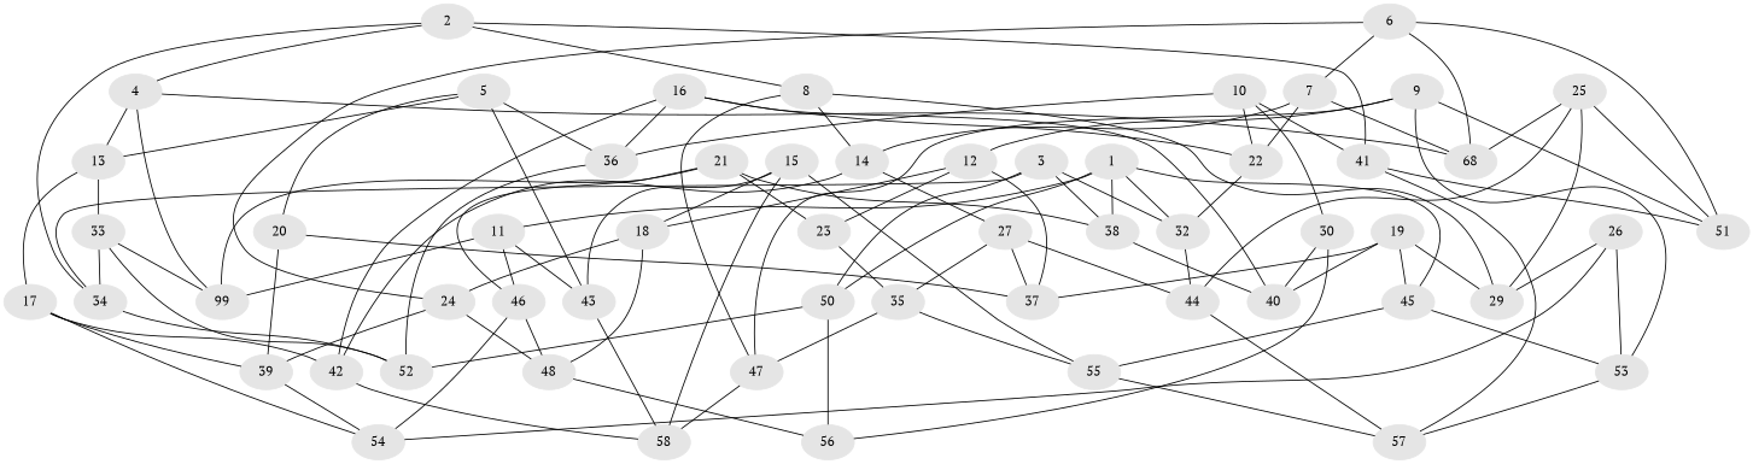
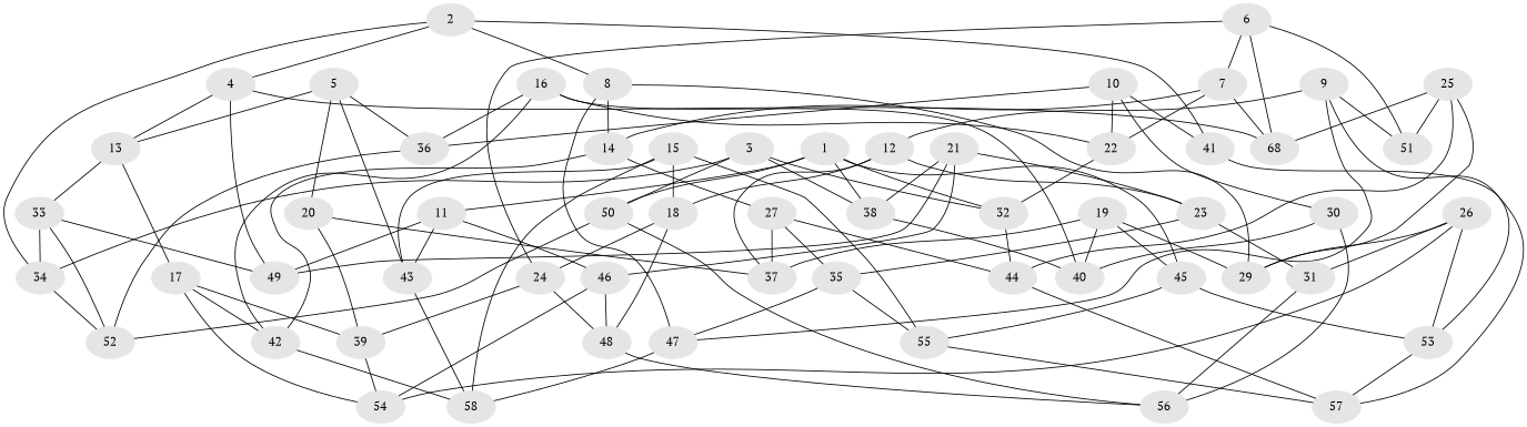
  graph {
    fontname="PT Serif"
    node [color=gray90 fontname="PT Serif" style=filled]
    edge [fontname="PT Serif"]
    1
    11
    32
    45
    50
    38
-   49 [label=99]
+   49
    43
    46
    44
    53
    55
    56
    52
    2
    4
    8
    34
    41
    13
    n21 [label=68]
    14
    29
    47
    51
    57
    3
    40
    17
    33
    5
    20
    36
    37
    39
    58
    6
    7
    24
    22
    48
    27
    42
    9
    12
    18
    23
    10
    30
    54
+   31
    35
    15
    16
    19
    21
    25
    26
    1 -- 11
    1 -- 32
    1 -- 45
    1 -- 50
    1 -- 38
    11 -- 49
    11 -- 43
    11 -- 46
    32 -- 44
    45 -- 53
    45 -- 55
    50 -- 56
    50 -- 52
    38 -- 40
    43 -- 58
    46 -- 48
    46 -- 54
    44 -- 57
    53 -- 57
    55 -- 57
    2 -- 4
    2 -- 8
    2 -- 34
    2 -- 41
    4 -- 49
    4 -- 13
    4 -- n21
    8 -- 14
    8 -- 29
    8 -- 47
    34 -- 52
-   41 -- 51
    41 -- 57
    13 -- 17
    13 -- 33
    14 -- 27
    14 -- 42
    47 -- 58
    3 -- 32
    3 -- 50
    3 -- 38
    3 -- 34
    17 -- 39
    17 -- 42
    17 -- 54
    33 -- 49
    33 -- 52
    33 -- 34
    5 -- 43
    5 -- 13
    5 -- 20
    5 -- 36
    20 -- 37
    20 -- 39
    36 -- 52
    39 -- 54
    6 -- n21
    6 -- 51
    6 -- 7
    6 -- 24
    7 -- n21
    7 -- 14
    7 -- 22
    24 -- 39
    24 -- 48
    22 -- 32
    48 -- 56
    27 -- 44
    27 -- 37
    27 -- 35
    42 -- 58
    9 -- 53
    9 -- 47
    9 -- 51
    9 -- 12
    12 -- 37
    12 -- 18
    12 -- 23
    18 -- 24
    18 -- 48
+   23 -- 31
    23 -- 35
    10 -- 41
    10 -- 36
    10 -- 22
    10 -- 30
    30 -- 56
    30 -- 40
+   31 -- 56
    35 -- 55
    35 -- 47
    15 -- 43
    15 -- 55
    15 -- 58
    15 -- 18
    16 -- 40
    16 -- 36
    16 -- 22
    16 -- 42
    19 -- 45
    19 -- 29
    19 -- 40
    19 -- 37
    21 -- 38
    21 -- 49
    21 -- 46
    21 -- 23
    25 -- 44
    25 -- n21
    25 -- 29
    25 -- 51
    26 -- 53
    26 -- 29
    26 -- 54
+   26 -- 31
  }
